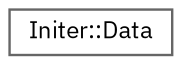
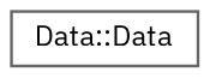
  digraph {
    rankdir=TB
    fontname="IBM Plex Sans"
-   n1 [color=grey40 fillcolor=white fontname="IBM Plex Sans" fontsize=10 height=0.2 label="Initer::Data" shape=box style=filled width=0.4]
+   n1 [color=grey40 fillcolor=white fontname="IBM Plex Sans" fontsize=10 height=0.2 label="Data::Data" shape=box style=filled width=0.4]
  }
